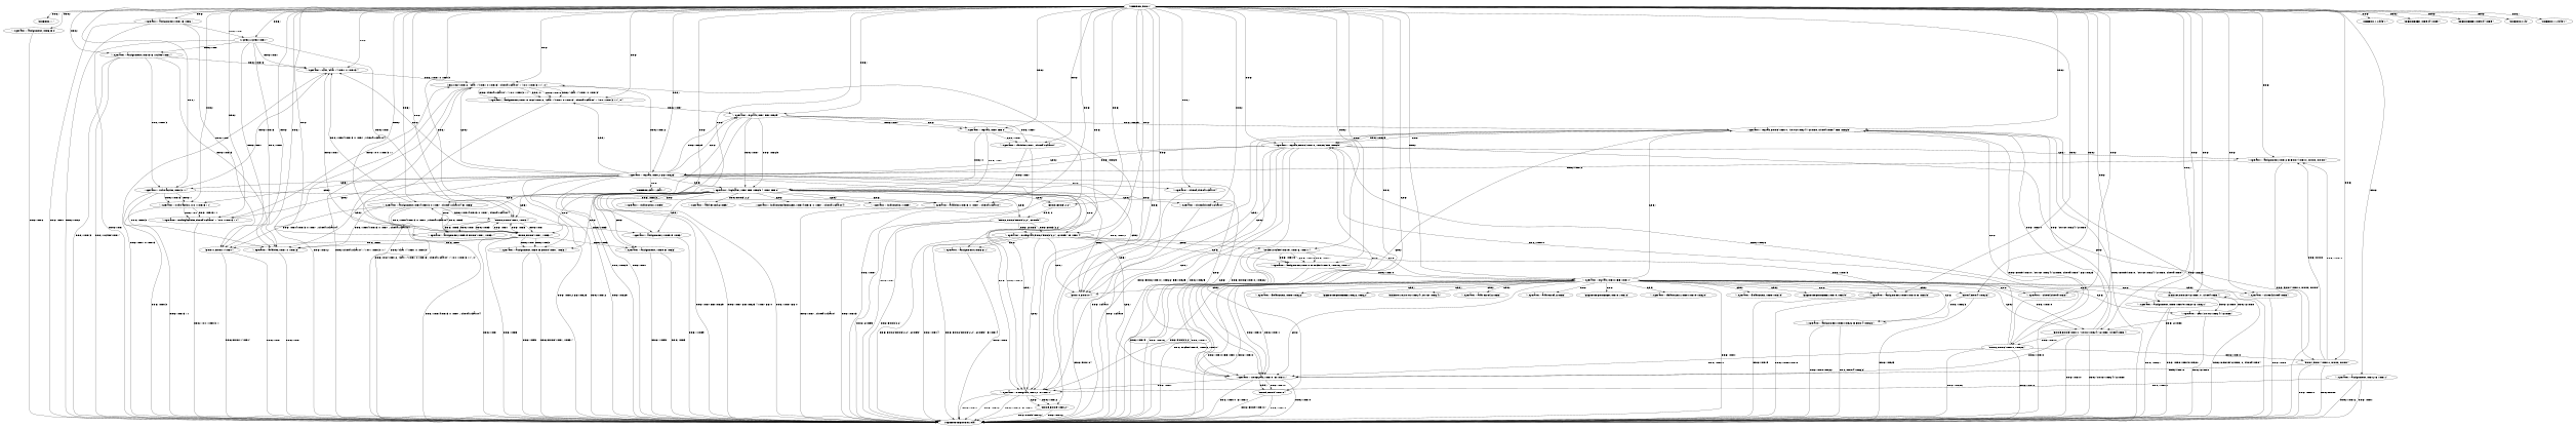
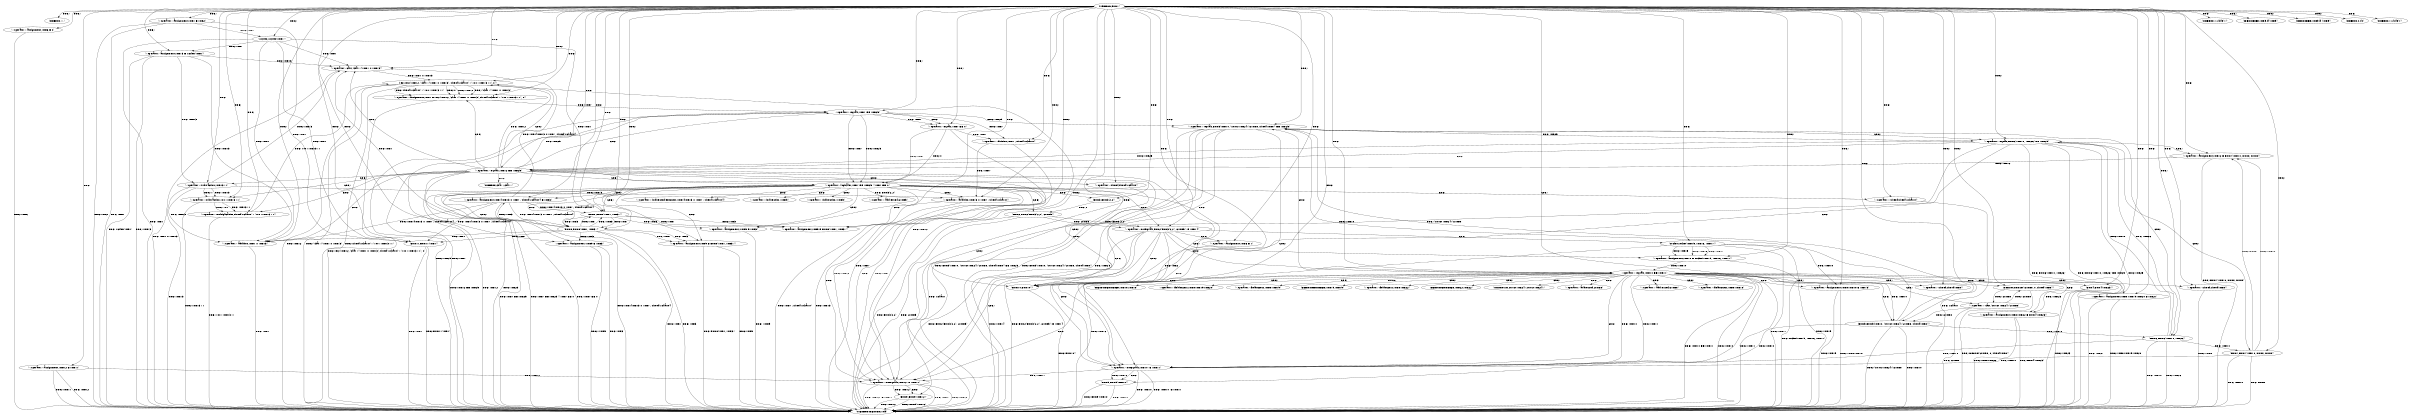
  digraph {
    fontname="DejaVu Serif"
    node [fontname="DejaVu Serif"]
    edge [fontname="DejaVu Serif"]
    n1 [label="(METHOD,FUN1)"]
    n2 [label="(LITERAL,\"\",)"]
    n3 [label="(<operator>.assignment,VAR1 = VAR2)"]
    n4 [label="(LITERAL,1,while(1))"]
    n5 [label="(<operator>.assignment,VAR6 = 0)"]
    n6 [label="(<operator>.assignment,VAR12 = VAR11)"]
    n7 [label="(<operator>.assignment,VAR13 = wcslen(VAR1))"]
    n8 [label="(wcslen,wcslen(VAR1))"]
    n9 [label="(<operator>.notEquals,FUN2(FUN3(2,2), &VAR5) != VAR14)"]
    n10 [label="(FUN3,FUN3(2,2))"]
    n11 [label="(<operator>.assignment,VAR6 = 1)"]
    n12 [label="(<operator>.assignment,VAR10 = socket(VAR15, VAR16, VAR17))"]
    n13 [label="(socket,socket(VAR15, VAR16, VAR17))"]
    n14 [label="(<operator>.equals,VAR10 == VAR11)"]
    n15 [label="(memset,memset(&VAR8, 0, sizeof(VAR8)))"]
    n16 [label="(<operator>.sizeOf,sizeof(VAR8))"]
    n17 [label="(<operator>.assignment,VAR8.VAR18 = VAR15)"]
    n18 [label="(<operator>.assignment,VAR8.VAR19.VAR20 = VAR21)"]
    n19 [label="(FUN4,FUN4(VAR23))"]
    n20 [label="(<operator>.equals,FUN5(VAR10, (struct VAR24*)&VAR8, sizeof(VAR8)) == VAR25)"]
    n21 [label="(FUN5,FUN5(VAR10, (struct VAR24*)&VAR8, sizeof(VAR8)))"]
    n22 [label="(<operator>.sizeOf,sizeof(VAR8))"]
    n23 [label="(<operator>.equals,FUN6(VAR10, VAR26) == VAR25)"]
    n24 [label="(FUN6,FUN6(VAR10, VAR26))"]
    n25 [label="(<operator>.assignment,VAR12 = FUN7(VAR10, NULL, NULL))"]
    n26 [label="(FUN7,FUN7(VAR10, NULL, NULL))"]
    n27 [label="(<operator>.equals,VAR12 == VAR25)"]
    n28 [label="(<operator>.assignment,VAR7 = recv(VAR12, (char *)(VAR1 + VAR13), sizeof(wchar_t) * (100 - VAR13 - 1), 0))"]
    n29 [label="(recv,recv(VAR12, (char *)(VAR1 + VAR13), sizeof(wchar_t) * (100 - VAR13 - 1), 0))"]
    n30 [label="(<operator>.cast,(char *)(VAR1 + VAR13))"]
    n31 [label="(<operator>.addition,VAR1 + VAR13)"]
    n32 [label="(<operator>.multiplication,sizeof(wchar_t) * (100 - VAR13 - 1))"]
    n33 [label="(<operator>.sizeOf,sizeof(wchar_t))"]
    n34 [label="(<operator>.subtraction,100 - VAR13 - 1)"]
    n35 [label="(<operator>.subtraction,VAR13 - 1)"]
    n36 [label="(<operator>.equals,VAR7 == VAR25)"]
    n37 [label="(<operator>.equals,VAR7 == 0)"]
    n38 [label="(<operator>.assignment,VAR1[VAR13 + VAR7 / sizeof(wchar_t)] = VAR3)"]
    n39 [label="(<operator>.addition,VAR13 + VAR7 / sizeof(wchar_t))"]
    n40 [label="(<operator>.division,VAR7 / sizeof(wchar_t))"]
    n41 [label="(<operator>.sizeOf,sizeof(wchar_t))"]
    n42 [label="(<operator>.assignment,VAR9 = FUN8(VAR1, VAR3''))"]
    n43 [label="(FUN8,FUN8(VAR1, VAR3''))"]
    n44 [label="(IDENTIFIER,VAR9,if (VAR9))"]
    n45 [label="(<operator>.assignment,*VAR9 = VAR3)"]
    n46 [label="(<operator>.assignment,VAR9 = FUN8(VAR1, VAR3''))"]
    n47 [label="(FUN8,FUN8(VAR1, VAR3''))"]
    n48 [label="(IDENTIFIER,VAR9,if (VAR9))"]
    n49 [label="(<operator>.assignment,*VAR9 = VAR3)"]
    n50 [label="(LITERAL,0,do)"]
    n51 [label="(<operator>.notEquals,VAR10 != VAR11)"]
    n52 [label="(FUN9,FUN9(VAR10))"]
    n53 [label="(<operator>.notEquals,VAR12 != VAR11)"]
    n54 [label="(FUN9,FUN9(VAR12))"]
    n55 [label="(FUN10,FUN10())"]
    n56 [label="(LITERAL,1,while(1))"]
    n57 [label="(FUN11,FUN11(VAR1))"]
    n58 [label="(METHOD_RETURN,void)"]
    n59 [label="(FUN2,FUN2(FUN3(2,2), &VAR5))"]
    n60 [label="(<operator>.assignment,VAR8.VAR22 = FUN4(VAR23))"]
    n61 [label="(<operator>.cast,(struct VAR24*)&VAR8)"]
    n62 [label="(<operator>.addressOf,&VAR8)"]
+   n63 [label="(<operator>.fieldAccess,VAR8.VAR18)"]
    n64 [label="(FIELD_IDENTIFIER,VAR18,VAR18)"]
    n65 [label="(<operator>.fieldAccess,VAR8.VAR19.VAR20)"]
    n66 [label="(<operator>.fieldAccess,VAR8.VAR19)"]
    n67 [label="(FIELD_IDENTIFIER,VAR19,VAR19)"]
    n68 [label="(<operator>.fieldAccess,VAR8.VAR22)"]
    n69 [label="(FIELD_IDENTIFIER,VAR22,VAR22)"]
    n70 [label="(UNKNOWN,struct VAR24*,struct VAR24*)"]
    n71 [label="(<operator>.addressOf,&VAR8)"]
    n72 [label="(<operator>.logicalOr,VAR7 == VAR25 || VAR7 == 0)"]
    n73 [label="(LITERAL,char *,char *)"]
    n74 [label="(<operator>.addressOf,&VAR5)"]
    n75 [label="(<operator>.indirectIndexAccess,VAR1[VAR13 + VAR7 / sizeof(wchar_t)])"]
    n76 [label="(<operator>.indirection,*VAR9)"]
    n77 [label="(<operator>.indirection,*VAR9)"]
    n1 -> n2 [label="DDG: "]
    n1 -> n3 [label="DDG: "]
    n1 -> n4 [label="DDG: "]
    n1 -> n5 [label="DDG: "]
    n1 -> n6 [label="DDG: "]
    n1 -> n7 [label="DDG: "]
    n1 -> n8 [label="DDG: "]
    n1 -> n9 [label="DDG: "]
    n1 -> n10 [label="DDG: "]
    n1 -> n11 [label="DDG: "]
    n1 -> n12 [label="DDG: "]
    n1 -> n13 [label="DDG: "]
    n1 -> n14 [label="DDG: "]
    n1 -> n15 [label="DDG: "]
    n1 -> n16 [label="DDG: "]
    n1 -> n17 [label="DDG: "]
    n1 -> n18 [label="DDG: "]
    n1 -> n19 [label="DDG: "]
    n1 -> n20 [label="DDG: "]
    n1 -> n21 [label="DDG: "]
    n1 -> n22 [label="DDG: "]
    n1 -> n23 [label="DDG: "]
    n1 -> n24 [label="DDG: "]
    n1 -> n25 [label="DDG: "]
    n1 -> n26 [label="DDG: "]
    n1 -> n27 [label="DDG: "]
    n1 -> n28 [label="DDG: "]
    n1 -> n29 [label="DDG: "]
    n1 -> n30 [label="DDG: "]
    n1 -> n31 [label="DDG: "]
    n1 -> n32 [label="DDG: "]
    n1 -> n33 [label="DDG: "]
    n1 -> n34 [label="DDG: "]
    n1 -> n35 [label="DDG: "]
    n1 -> n36 [label="DDG: "]
    n1 -> n37 [label="DDG: "]
    n1 -> n38 [label="DDG: "]
    n1 -> n39 [label="DDG: "]
    n1 -> n40 [label="DDG: "]
    n1 -> n41 [label="DDG: "]
    n1 -> n42 [label="DDG: "]
    n1 -> n43 [label="DDG: "]
    n1 -> n44 [label="DDG: "]
    n1 -> n45 [label="DDG: "]
    n1 -> n46 [label="DDG: "]
    n1 -> n47 [label="DDG: "]
    n1 -> n48 [label="DDG: "]
    n1 -> n49 [label="DDG: "]
    n1 -> n50 [label="DDG: "]
    n1 -> n51 [label="DDG: "]
    n1 -> n52 [label="CDG: "]
    n1 -> n53 [label="DDG: "]
    n1 -> n54 [label="DDG: "]
    n1 -> n55 [label="DDG: "]
    n1 -> n56 [label="DDG: "]
    n1 -> n57 [label="DDG: "]
    n3 -> n8 [label="DDG: VAR1"]
    n3 -> n57 [label="DDG: VAR1"]
    n3 -> n58 [label="DDG: VAR1"]
    n3 -> n58 [label="DDG: VAR2"]
    n5 -> n58 [label="DDG: VAR6"]
    n6 -> n53 [label="DDG: VAR12"]
    n6 -> n58 [label="DDG: VAR11"]
    n6 -> n58 [label="DDG: VAR12"]
    n7 -> n30 [label="DDG: VAR13"]
    n7 -> n31 [label="DDG: VAR13"]
    n7 -> n35 [label="DDG: VAR13"]
    n7 -> n58 [label="DDG: wcslen(VAR1)"]
    n7 -> n58 [label="DDG: VAR13"]
    n8 -> n7 [label="DDG: VAR1"]
    n8 -> n30 [label="DDG: VAR1"]
    n8 -> n31 [label="DDG: VAR1"]
    n8 -> n43 [label="DDG: VAR1"]
    n8 -> n57 [label="DDG: VAR1"]
    n8 -> n58 [label="DDG: VAR1"]
    n9 -> n11 [label="CDG: "]
    n9 -> n12 [label="CDG: "]
    n9 -> n13 [label="CDG: "]
    n9 -> n14 [label="CDG: "]
    n9 -> n51 [label="CDG: "]
    n9 -> n53 [label="CDG: "]
    n9 -> n55 [label="CDG: "]
    n9 -> n58 [label="DDG: VAR14"]
    n9 -> n58 [label="DDG: FUN2(FUN3(2,2), &VAR5) != VAR14"]
    n9 -> n58 [label="DDG: FUN2(FUN3(2,2), &VAR5)"]
    n10 -> n59 [label="DDG: 2"]
-   n11 -> n58 [label="DDG: VAR6"]
    n12 -> n14 [label="DDG: VAR10"]
    n12 -> n58 [label="DDG: socket(VAR15, VAR16, VAR17)"]
    n13 -> n12 [label="DDG: VAR15"]
    n13 -> n12 [label="DDG: VAR16"]
    n13 -> n12 [label="DDG: VAR17"]
-   n13 -> n17 [label="DDG: VAR15"]
+   n13 -> n17 [label="DDG: VAR18"]
    n13 -> n58 [label="DDG: VAR15"]
    n13 -> n58 [label="DDG: VAR16"]
    n13 -> n58 [label="DDG: VAR17"]
    n14 -> n15 [label="CDG: "]
    n14 -> n16 [label="CDG: "]
    n14 -> n17 [label="CDG: "]
    n14 -> n18 [label="CDG: "]
    n14 -> n19 [label="CDG: "]
    n14 -> n20 [label="CDG: "]
    n14 -> n21 [label="DDG: VAR10"]
    n14 -> n21 [label="CDG: "]
    n14 -> n22 [label="CDG: "]
    n14 -> n51 [label="DDG: VAR10"]
    n14 -> n51 [label="DDG: VAR11"]
    n14 -> n51 [label="CDG: "]
-   n14 -> n53 [label="DDG: FUN3(2,2)"]
+   n14 -> n53 [label="CDG: "]
    n14 -> n55 [label="CDG: "]
    n14 -> n58 [label="DDG: VAR11"]
    n14 -> n58 [label="DDG: VAR10 == VAR11"]
    n14 -> n58 [label="DDG: VAR10"]
    n14 -> n60 [label="CDG: "]
    n14 -> n61 [label="CDG: "]
    n14 -> n62 [label="CDG: "]
+   n14 -> n63 [label="CDG: "]
    n14 -> n64 [label="CDG: "]
    n14 -> n65 [label="CDG: "]
-   n14 -> n66 [label="CDG: "]
+   n14 -> n66 [label="NULL: "]
    n14 -> n67 [label="CDG: "]
    n14 -> n68 [label="CDG: "]
    n14 -> n69 [label="CDG: "]
    n14 -> n70 [label="CDG: "]
    n14 -> n71 [label="CDG: "]
    n15 -> n58 [label="DDG: memset(&VAR8, 0, sizeof(VAR8))"]
    n15 -> n61 [label="DDG: &VAR8"]
    n17 -> n58 [label="DDG: VAR8.VAR18"]
    n17 -> n58 [label="DDG: VAR15"]
    n18 -> n58 [label="DDG: VAR8.VAR19.VAR20"]
    n18 -> n58 [label="DDG: VAR21"]
    n19 -> n58 [label="DDG: VAR23"]
    n19 -> n60 [label="DDG: VAR23"]
    n20 -> n23 [label="DDG: VAR25"]
    n20 -> n23 [label="CDG: "]
    n20 -> n24 [label="CDG: "]
    n20 -> n51 [label="CDG: "]
    n20 -> n53 [label="CDG: "]
    n20 -> n55 [label="CDG: "]
    n20 -> n58 [label="DDG: FUN5(VAR10, (struct VAR24*)&VAR8, sizeof(VAR8)) == VAR25"]
    n20 -> n58 [label="DDG: FUN5(VAR10, (struct VAR24*)&VAR8, sizeof(VAR8))"]
    n20 -> n58 [label="DDG: VAR25"]
    n21 -> n20 [label="DDG: VAR10"]
    n21 -> n20 [label="DDG: (struct VAR24*)&VAR8"]
    n21 -> n24 [label="DDG: VAR10"]
    n21 -> n51 [label="DDG: VAR10"]
    n21 -> n58 [label="DDG: (struct VAR24*)&VAR8"]
    n21 -> n58 [label="DDG: VAR10"]
    n22 -> n58 [label="DDG: VAR8"]
    n23 -> n25 [label="CDG: "]
    n23 -> n26 [label="CDG: "]
    n23 -> n27 [label="DDG: VAR25"]
    n23 -> n27 [label="CDG: "]
-   n23 -> n51 [label="CDG: "]
    n23 -> n53 [label="CDG: "]
    n23 -> n55 [label="CDG: "]
    n23 -> n58 [label="DDG: FUN6(VAR10, VAR26)"]
    n23 -> n58 [label="DDG: FUN6(VAR10, VAR26) == VAR25"]
    n23 -> n58 [label="DDG: VAR25"]
    n24 -> n23 [label="DDG: VAR10"]
    n24 -> n23 [label="DDG: VAR26"]
    n24 -> n26 [label="DDG: VAR10"]
    n24 -> n51 [label="DDG: VAR10"]
    n24 -> n58 [label="DDG: VAR26"]
    n24 -> n58 [label="DDG: VAR10"]
    n25 -> n27 [label="DDG: VAR12"]
    n25 -> n58 [label="DDG: FUN7(VAR10, NULL, NULL)"]
    n26 -> n25 [label="DDG: VAR10"]
    n26 -> n25 [label="DDG: NULL"]
    n26 -> n51 [label="DDG: VAR10"]
    n26 -> n58 [label="DDG: NULL"]
    n26 -> n58 [label="DDG: VAR10"]
    n27 -> n28 [label="CDG: "]
    n27 -> n29 [label="DDG: VAR12"]
    n27 -> n29 [label="CDG: "]
    n27 -> n30 [label="CDG: "]
    n27 -> n31 [label="CDG: "]
    n27 -> n32 [label="CDG: "]
    n27 -> n33 [label="CDG: "]
    n27 -> n34 [label="CDG: "]
    n27 -> n35 [label="CDG: "]
    n27 -> n36 [label="DDG: VAR25"]
    n27 -> n36 [label="CDG: "]
-   n27 -> n51 [label="CDG: "]
+   n27 -> n51 [label="DDG: VAR2"]
    n27 -> n53 [label="DDG: VAR12"]
    n27 -> n53 [label="CDG: "]
    n27 -> n55 [label="CDG: "]
    n27 -> n58 [label="DDG: VAR25"]
    n27 -> n58 [label="DDG: VAR12 == VAR25"]
    n27 -> n58 [label="DDG: VAR12"]
    n27 -> n72 [label="CDG: "]
    n27 -> n73 [label="CDG: "]
    n28 -> n36 [label="DDG: VAR7"]
    n28 -> n58 [label="DDG: recv(VAR12, (char *)(VAR1 + VAR13), sizeof(wchar_t) * (100 - VAR13 - 1), 0)"]
    n29 -> n28 [label="DDG: VAR12"]
    n29 -> n28 [label="DDG: (char *)(VAR1 + VAR13)"]
    n29 -> n28 [label="DDG: sizeof(wchar_t) * (100 - VAR13 - 1)"]
    n29 -> n28 [label="DDG: 0"]
    n29 -> n53 [label="DDG: VAR12"]
    n29 -> n58 [label="DDG: (char *)(VAR1 + VAR13)"]
    n29 -> n58 [label="DDG: sizeof(wchar_t) * (100 - VAR13 - 1)"]
    n29 -> n58 [label="DDG: VAR12"]
    n30 -> n29 [label="DDG: VAR1 + VAR13"]
    n30 -> n58 [label="DDG: VAR1 + VAR13"]
    n31 -> n58 [label="DDG: VAR1"]
    n32 -> n29 [label="DDG: 100 - VAR13 - 1"]
    n32 -> n58 [label="DDG: 100 - VAR13 - 1"]
    n33 -> n58 [label="DDG: wchar_t"]
    n34 -> n32 [label="DDG: 100"]
    n34 -> n32 [label="DDG: VAR13 - 1"]
    n34 -> n58 [label="DDG: VAR13 - 1"]
    n35 -> n30 [label="DDG: VAR13"]
    n35 -> n31 [label="DDG: VAR13"]
    n35 -> n34 [label="DDG: VAR13"]
    n35 -> n34 [label="DDG: 1"]
    n35 -> n39 [label="DDG: VAR13"]
    n35 -> n58 [label="DDG: VAR13"]
    n36 -> n20 [label="DDG: VAR25"]
    n36 -> n37 [label="DDG: VAR7"]
    n36 -> n37 [label="CDG: "]
    n36 -> n40 [label="DDG: VAR7"]
    n36 -> n58 [label="DDG: VAR25"]
    n36 -> n58 [label="DDG: VAR7"]
    n36 -> n72 [label="DDG: VAR7"]
    n36 -> n72 [label="DDG: VAR25"]
    n37 -> n40 [label="DDG: VAR7"]
    n37 -> n58 [label="DDG: VAR7"]
    n37 -> n72 [label="DDG: VAR7"]
    n37 -> n72 [label="DDG: 0"]
    n38 -> n30 [label="DDG: VAR1[VAR13 + VAR7 / sizeof(wchar_t)]"]
    n38 -> n31 [label="DDG: VAR1[VAR13 + VAR7 / sizeof(wchar_t)]"]
    n38 -> n43 [label="DDG: VAR1[VAR13 + VAR7 / sizeof(wchar_t)]"]
    n38 -> n47 [label="DDG: VAR1[VAR13 + VAR7 / sizeof(wchar_t)]"]
    n38 -> n57 [label="DDG: VAR1[VAR13 + VAR7 / sizeof(wchar_t)]"]
    n38 -> n58 [label="DDG: VAR1[VAR13 + VAR7 / sizeof(wchar_t)]"]
    n39 -> n58 [label="DDG: VAR7 / sizeof(wchar_t)"]
    n39 -> n58 [label="DDG: VAR13"]
    n40 -> n39 [label="DDG: VAR7"]
    n40 -> n58 [label="DDG: VAR7"]
    n41 -> n58 [label="DDG: wchar_t"]
    n43 -> n42 [label="DDG: VAR1"]
    n43 -> n42 [label="DDG: VAR3"]
    n43 -> n45 [label="DDG: VAR3"]
    n43 -> n47 [label="DDG: VAR1"]
    n43 -> n47 [label="DDG: VAR3"]
    n45 -> n58 [label="DDG: *VAR9"]
    n46 -> n58 [label="DDG: FUN8(VAR1, VAR3'')"]
    n46 -> n58 [label="DDG: VAR9"]
    n47 -> n30 [label="DDG: VAR1"]
    n47 -> n31 [label="DDG: VAR1"]
    n47 -> n38 [label="DDG: VAR3"]
    n47 -> n43 [label="DDG: VAR1"]
    n47 -> n43 [label="DDG: VAR3"]
    n47 -> n46 [label="DDG: VAR1"]
    n47 -> n46 [label="DDG: VAR3"]
    n47 -> n49 [label="DDG: VAR3"]
    n47 -> n57 [label="DDG: VAR1"]
    n47 -> n58 [label="DDG: VAR1"]
    n47 -> n58 [label="DDG: VAR3"]
    n49 -> n58 [label="DDG: *VAR9"]
    n49 -> n58 [label="DDG: VAR3"]
    n51 -> n52 [label="DDG: VAR10"]
    n51 -> n52 [label="CDG: "]
    n51 -> n53 [label="DDG: VAR11"]
    n51 -> n58 [label="DDG: VAR10"]
    n51 -> n58 [label="DDG: VAR10 != VAR11"]
    n52 -> n58 [label="DDG: VAR10"]
    n52 -> n58 [label="DDG: FUN9(VAR10)"]
    n53 -> n54 [label="DDG: VAR12"]
    n53 -> n54 [label="CDG: "]
    n53 -> n58 [label="DDG: VAR11"]
    n53 -> n58 [label="DDG: VAR12"]
    n53 -> n58 [label="DDG: VAR12 != VAR11"]
    n54 -> n58 [label="DDG: FUN9(VAR12)"]
    n54 -> n58 [label="DDG: VAR12"]
    n55 -> n58 [label="DDG: FUN10()"]
    n57 -> n58 [label="DDG: VAR1"]
    n57 -> n58 [label="DDG: FUN11(VAR1)"]
    n59 -> n9 [label="DDG: FUN3(2,2)"]
    n59 -> n9 [label="DDG: &VAR5"]
    n59 -> n58 [label="DDG: &VAR5"]
    n59 -> n58 [label="DDG: FUN3(2,2)"]
    n60 -> n58 [label="DDG: FUN4(VAR23)"]
    n60 -> n58 [label="DDG: VAR8.VAR22"]
    n61 -> n15 [label="DDG: &VAR8"]
    n61 -> n21 [label="DDG: &VAR8"]
    n61 -> n58 [label="DDG: &VAR8"]
    n72 -> n9 [label="CDG: "]
    n72 -> n10 [label="CDG: "]
    n72 -> n38 [label="CDG: "]
    n72 -> n39 [label="CDG: "]
    n72 -> n41 [label="CDG: "]
    n72 -> n42 [label="CDG: "]
    n72 -> n43 [label="CDG: "]
    n72 -> n45 [label="CDG: "]
    n72 -> n46 [label="CDG: "]
    n72 -> n47 [label="CDG: "]
    n72 -> n49 [label="CDG: "]
    n72 -> n51 [label="CDG: "]
    n72 -> n53 [label="CDG: "]
    n72 -> n55 [label="CDG: "]
    n72 -> n58 [label="DDG: VAR7 == VAR25"]
    n72 -> n58 [label="DDG: VAR7 == VAR25 || VAR7 == 0"]
    n72 -> n58 [label="DDG: VAR7 == 0"]
    n72 -> n59 [label="CDG: "]
    n72 -> n74 [label="DDG: FUN3(2,2)"]
    n72 -> n75 [label="CDG: "]
    n72 -> n76 [label="CDG: "]
    n72 -> n77 [label="CDG: "]
  }
